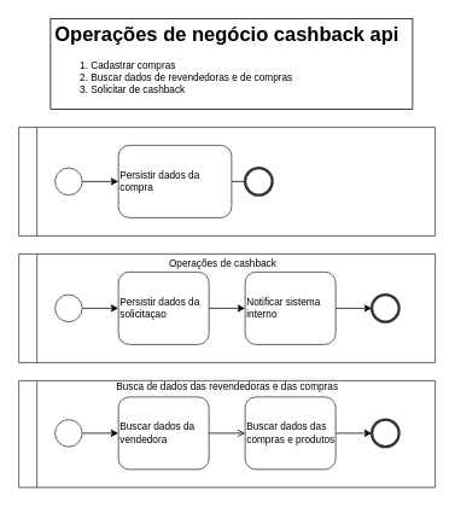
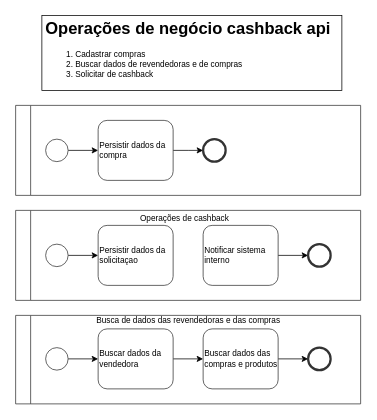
  <mxCell id="0" />
  <mxCell id="1" parent="0" />
  <mxCell id="2" value="" style="swimlane;html=1;horizontal=0;startSize=20;strokeColor=#333333;fillColor=#FFFFFF;fontSize=11;align=left;" parent="1" vertex="1"><mxGeometry x="20" y="140" width="460" height="120" as="geometry" /></mxCell>
  <mxCell id="3" style="edgeStyle=orthogonalEdgeStyle;rounded=0;orthogonalLoop=1;jettySize=auto;html=1;entryX=0;entryY=0.5;entryDx=0;entryDy=0;startArrow=none;startFill=0;endArrow=classic;endFill=1;fontSize=11;" parent="2" source="4" target="6" edge="1"><mxGeometry relative="1" as="geometry" /></mxCell>
  <mxCell id="4" value="" style="shape=mxgraph.bpmn.shape;html=1;verticalLabelPosition=bottom;labelBackgroundColor=#ffffff;verticalAlign=top;align=center;perimeter=ellipsePerimeter;outlineConnect=0;outline=standard;symbol=general;strokeColor=#333333;fillColor=#FFFFFF;fontSize=11;" parent="2" vertex="1"><mxGeometry x="40" y="45" width="30" height="30" as="geometry" /></mxCell>
  <mxCell id="5" style="edgeStyle=orthogonalEdgeStyle;rounded=0;orthogonalLoop=1;jettySize=auto;html=1;startArrow=none;startFill=0;endArrow=classic;endFill=1;fontSize=11;" parent="2" source="6" edge="1"><mxGeometry relative="1" as="geometry"><mxPoint x="250" y="60" as="targetPoint" /></mxGeometry></mxCell>
- <mxCell id="6" value="Persistir dados da compra" style="shape=ext;rounded=1;html=1;whiteSpace=wrap;strokeColor=#333333;fillColor=#FFFFFF;fontSize=11;align=left;" parent="2" vertex="1"><mxGeometry x="110" y="20" width="125" height="80" as="geometry" /></mxCell>
+ <mxCell id="6" value="Persistir dados da compra" style="shape=ext;rounded=1;html=1;whiteSpace=wrap;strokeColor=#333333;fillColor=#FFFFFF;fontSize=11;align=left;" parent="2" vertex="1"><mxGeometry x="110" y="20" width="100" height="80" as="geometry" /></mxCell>
  <mxCell id="7" value="" style="shape=mxgraph.bpmn.shape;html=1;verticalLabelPosition=bottom;labelBackgroundColor=#ffffff;verticalAlign=top;align=center;perimeter=ellipsePerimeter;outlineConnect=0;outline=end;symbol=general;strokeColor=#333333;fillColor=#FFFFFF;fontSize=11;" parent="2" vertex="1"><mxGeometry x="250" y="45" width="30" height="30" as="geometry" /></mxCell>
  <mxCell id="8" value="" style="swimlane;html=1;horizontal=0;startSize=20;strokeColor=#333333;fillColor=#FFFFFF;fontSize=11;align=left;" parent="1" vertex="1"><mxGeometry x="20" y="280" width="460" height="120" as="geometry" /></mxCell>
  <mxCell id="9" style="edgeStyle=orthogonalEdgeStyle;rounded=0;orthogonalLoop=1;jettySize=auto;html=1;entryX=0;entryY=0.5;entryDx=0;entryDy=0;startArrow=none;startFill=0;endArrow=classic;endFill=1;fontSize=11;" parent="8" source="10" target="12" edge="1"><mxGeometry relative="1" as="geometry" /></mxCell>
  <mxCell id="10" value="" style="shape=mxgraph.bpmn.shape;html=1;verticalLabelPosition=bottom;labelBackgroundColor=#ffffff;verticalAlign=top;align=center;perimeter=ellipsePerimeter;outlineConnect=0;outline=standard;symbol=general;strokeColor=#333333;fillColor=#FFFFFF;fontSize=11;" parent="8" vertex="1"><mxGeometry x="40" y="45" width="30" height="30" as="geometry" /></mxCell>
- <mxCell id="11" style="edgeStyle=orthogonalEdgeStyle;rounded=0;orthogonalLoop=1;jettySize=auto;html=1;startArrow=none;startFill=0;endArrow=classic;endFill=1;fontSize=11;" parent="8" source="12" target="14" edge="1"><mxGeometry relative="1" as="geometry" /></mxCell>
  <mxCell id="12" value="Persistir dados da solicitaçao" style="shape=ext;rounded=1;html=1;whiteSpace=wrap;strokeColor=#333333;fillColor=#FFFFFF;fontSize=11;align=left;" parent="8" vertex="1"><mxGeometry x="110" y="20" width="100" height="80" as="geometry" /></mxCell>
  <mxCell id="13" style="edgeStyle=orthogonalEdgeStyle;rounded=0;orthogonalLoop=1;jettySize=auto;html=1;startArrow=none;startFill=0;endArrow=classic;endFill=1;fontSize=11;" parent="8" source="14" target="15" edge="1"><mxGeometry relative="1" as="geometry" /></mxCell>
  <mxCell id="14" value="Notificar sistema interno" style="shape=ext;rounded=1;html=1;whiteSpace=wrap;strokeColor=#333333;fillColor=#FFFFFF;fontSize=11;align=left;" parent="8" vertex="1"><mxGeometry x="250" y="20" width="100" height="80" as="geometry" /></mxCell>
  <mxCell id="15" value="" style="shape=mxgraph.bpmn.shape;html=1;verticalLabelPosition=bottom;labelBackgroundColor=#ffffff;verticalAlign=top;align=center;perimeter=ellipsePerimeter;outlineConnect=0;outline=end;symbol=general;strokeColor=#333333;fillColor=#FFFFFF;fontSize=11;" parent="8" vertex="1"><mxGeometry x="390" y="45" width="30" height="30" as="geometry" /></mxCell>
  <mxCell id="16" value="Operações de cashback" style="text;html=1;align=center;verticalAlign=middle;resizable=0;points=[];autosize=1;fontSize=11;" parent="8" vertex="1"><mxGeometry x="160" width="130" height="20" as="geometry" /></mxCell>
  <mxCell id="17" value="" style="swimlane;html=1;horizontal=0;startSize=20;strokeColor=#333333;fillColor=#FFFFFF;fontSize=11;align=left;" parent="1" vertex="1"><mxGeometry x="20" y="420" width="460" height="118" as="geometry" /></mxCell>
  <mxCell id="18" style="edgeStyle=orthogonalEdgeStyle;rounded=0;orthogonalLoop=1;jettySize=auto;html=1;entryX=0;entryY=0.5;entryDx=0;entryDy=0;startArrow=none;startFill=0;endArrow=classic;endFill=1;fontSize=11;" parent="17" source="19" target="21" edge="1"><mxGeometry relative="1" as="geometry" /></mxCell>
  <mxCell id="19" value="" style="shape=mxgraph.bpmn.shape;html=1;verticalLabelPosition=bottom;labelBackgroundColor=#ffffff;verticalAlign=top;align=center;perimeter=ellipsePerimeter;outlineConnect=0;outline=standard;symbol=general;strokeColor=#333333;fillColor=#FFFFFF;fontSize=11;" parent="17" vertex="1"><mxGeometry x="40" y="43" width="30" height="30" as="geometry" /></mxCell>
- <mxCell id="20" style="edgeStyle=orthogonalEdgeStyle;rounded=0;orthogonalLoop=1;jettySize=auto;html=1;startArrow=none;startFill=0;endArrow=open;endFill=1;fontSize=11;" parent="17" source="21" target="23" edge="1"><mxGeometry relative="1" as="geometry" /></mxCell>
+ <mxCell id="20" style="edgeStyle=orthogonalEdgeStyle;rounded=0;orthogonalLoop=1;jettySize=auto;html=1;startArrow=none;startFill=0;endArrow=classic;endFill=1;fontSize=11;" parent="17" source="21" target="23" edge="1"><mxGeometry relative="1" as="geometry" /></mxCell>
  <mxCell id="21" value="Buscar dados da vendedora" style="shape=ext;rounded=1;html=1;whiteSpace=wrap;strokeColor=#333333;fillColor=#FFFFFF;fontSize=11;align=left;" parent="17" vertex="1"><mxGeometry x="110" y="18" width="100" height="80" as="geometry" /></mxCell>
  <mxCell id="22" style="edgeStyle=orthogonalEdgeStyle;rounded=0;orthogonalLoop=1;jettySize=auto;html=1;startArrow=none;startFill=0;endArrow=classic;endFill=1;fontSize=11;" parent="17" source="23" target="24" edge="1"><mxGeometry relative="1" as="geometry" /></mxCell>
  <mxCell id="23" value="Buscar dados das compras e produtos" style="shape=ext;rounded=1;html=1;whiteSpace=wrap;strokeColor=#333333;fillColor=#FFFFFF;fontSize=11;align=left;" parent="17" vertex="1"><mxGeometry x="250" y="18" width="100" height="80" as="geometry" /></mxCell>
  <mxCell id="24" value="" style="shape=mxgraph.bpmn.shape;html=1;verticalLabelPosition=bottom;labelBackgroundColor=#ffffff;verticalAlign=top;align=center;perimeter=ellipsePerimeter;outlineConnect=0;outline=end;symbol=general;strokeColor=#333333;fillColor=#FFFFFF;fontSize=11;" parent="17" vertex="1"><mxGeometry x="390" y="43" width="30" height="30" as="geometry" /></mxCell>
  <mxCell id="25" value="&lt;p style=&quot;text-align: left&quot;&gt;Busca de dados das revendedoras e das compras&lt;/p&gt;&lt;div&gt;&lt;br&gt;&lt;/div&gt;" style="text;html=1;align=center;verticalAlign=middle;resizable=0;points=[];autosize=1;fontSize=11;" parent="17" vertex="1"><mxGeometry x="100" y="-12" width="260" height="50" as="geometry" /></mxCell>
  <mxCell id="26" value="&lt;h1&gt;Operações de negócio cashback api&lt;/h1&gt;&lt;p&gt;&lt;ol&gt;&lt;li&gt;Cadastrar compras&lt;/li&gt;&lt;li&gt;Buscar dados de revendedoras e de compras&lt;/li&gt;&lt;li&gt;Solicitar de cashback&amp;nbsp;&lt;/li&gt;&lt;/ol&gt;&lt;/p&gt;" style="text;html=1;strokeColor=#000000;fillColor=none;spacing=5;spacingTop=-20;whiteSpace=wrap;overflow=hidden;rounded=0;fontSize=11;align=left;" parent="1" vertex="1"><mxGeometry x="55" y="20" width="400" height="100" as="geometry" /></mxCell>
